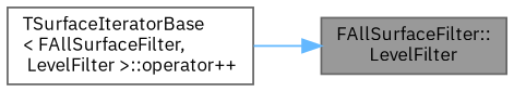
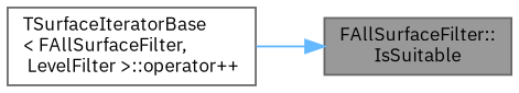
  digraph {
    rankdir=RL
    fontname="IBM Plex Sans"
    node [fontname="IBM Plex Sans" fontsize=10 shape=box style=filled]
-   n1 [color=gray40 fillcolor=grey60 fontcolor=black height=0.2 label="FAllSurfaceFilter::\lLevelFilter" width=0.4]
+   n1 [color=gray40 fillcolor=grey60 fontcolor=black height=0.2 label="FAllSurfaceFilter::\lIsSuitable" width=0.4]
    n2 [color=grey40 fillcolor=white height=0.2 label="TSurfaceIteratorBase\l\< FAllSurfaceFilter,\l LevelFilter \>::operator++" width=0.4]
    n1 -> n2 [color=steelblue1 dir=back fontname="IBM Plex Sans" fontsize=10 labelfontname=Helvetica labelfontsize=10 style=solid]
  }
